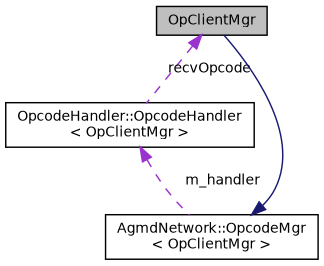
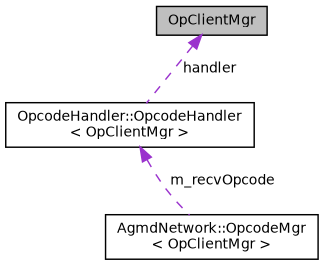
  digraph {
    node [color=black fillcolor=white fontname=Helvetica fontsize=10 shape=record style=filled]
    edge [color=darkorchid3 dir=back fontname=Helvetica fontsize=10 labelfontname=Helvetica labelfontsize=10 style=dashed]
    n1 [fillcolor=grey75 fontcolor=black height=0.2 label=OpClientMgr width=0.4]
    n2 [height=0.2 label="OpcodeHandler::OpcodeHandler\l\< OpClientMgr \>" width=0.4]
    n3 [height=0.2 label="AgmdNetwork::OpcodeMgr\l\< OpClientMgr \>" width=0.4]
-   n1 -> n2 [label=" recvOpcode"]
-   n2 -> n3 [label=" m_handler"]
-   n3 -> n1 [color=midnightblue style=solid]
+   n1 -> n2 [label=" handler"]
+   n2 -> n3 [label=" m_recvOpcode"]
  }
